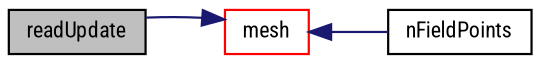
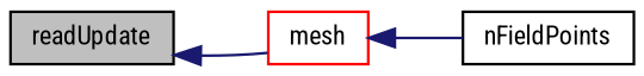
  digraph {
    fontname="Roboto Condensed"
    rankdir=LR
    node [color=black fontname="Roboto Condensed" fontsize=10 shape=record]
    edge [color=midnightblue dir=back fontname="Roboto Condensed" fontsize=10 labelfontname=Helvetica labelfontsize=10 style=solid]
    n1 [fillcolor=grey75 fontcolor=black height=0.2 label=readUpdate style=filled width=0.4]
    n2 [color=red height=0.2 label=mesh width=0.4]
    n3 [height=0.2 label=nFieldPoints width=0.4]
-   n2 -> n1
+   n1 -> n2
    n2 -> n3
  }
